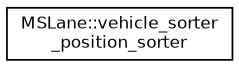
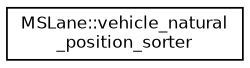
  digraph {
    rankdir=LR
-   n1 [color=black fillcolor=white fontname=Helvetica fontsize=10 height=0.2 label="MSLane::vehicle_sorter\l_position_sorter" shape=record style=filled width=0.4]
+   n1 [color=black fillcolor=white fontname=Helvetica fontsize=10 height=0.2 label="MSLane::vehicle_natural\l_position_sorter" shape=record style=filled width=0.4]
  }
